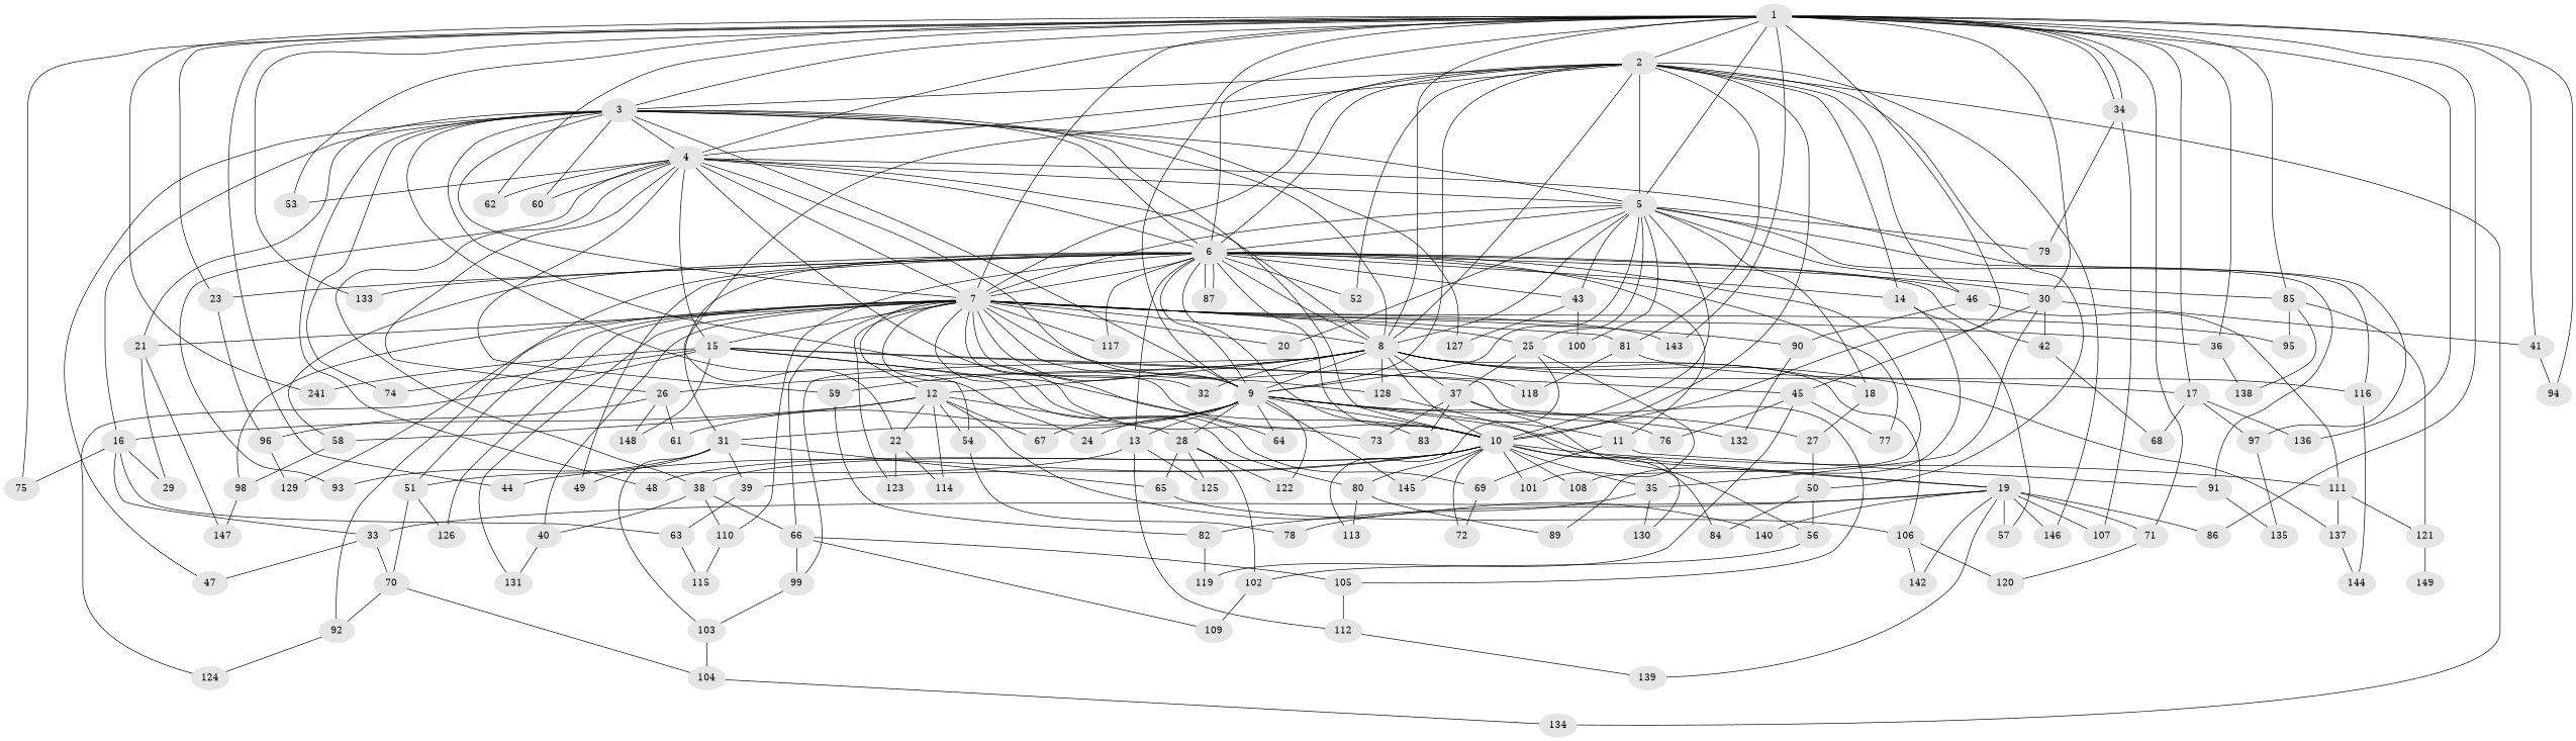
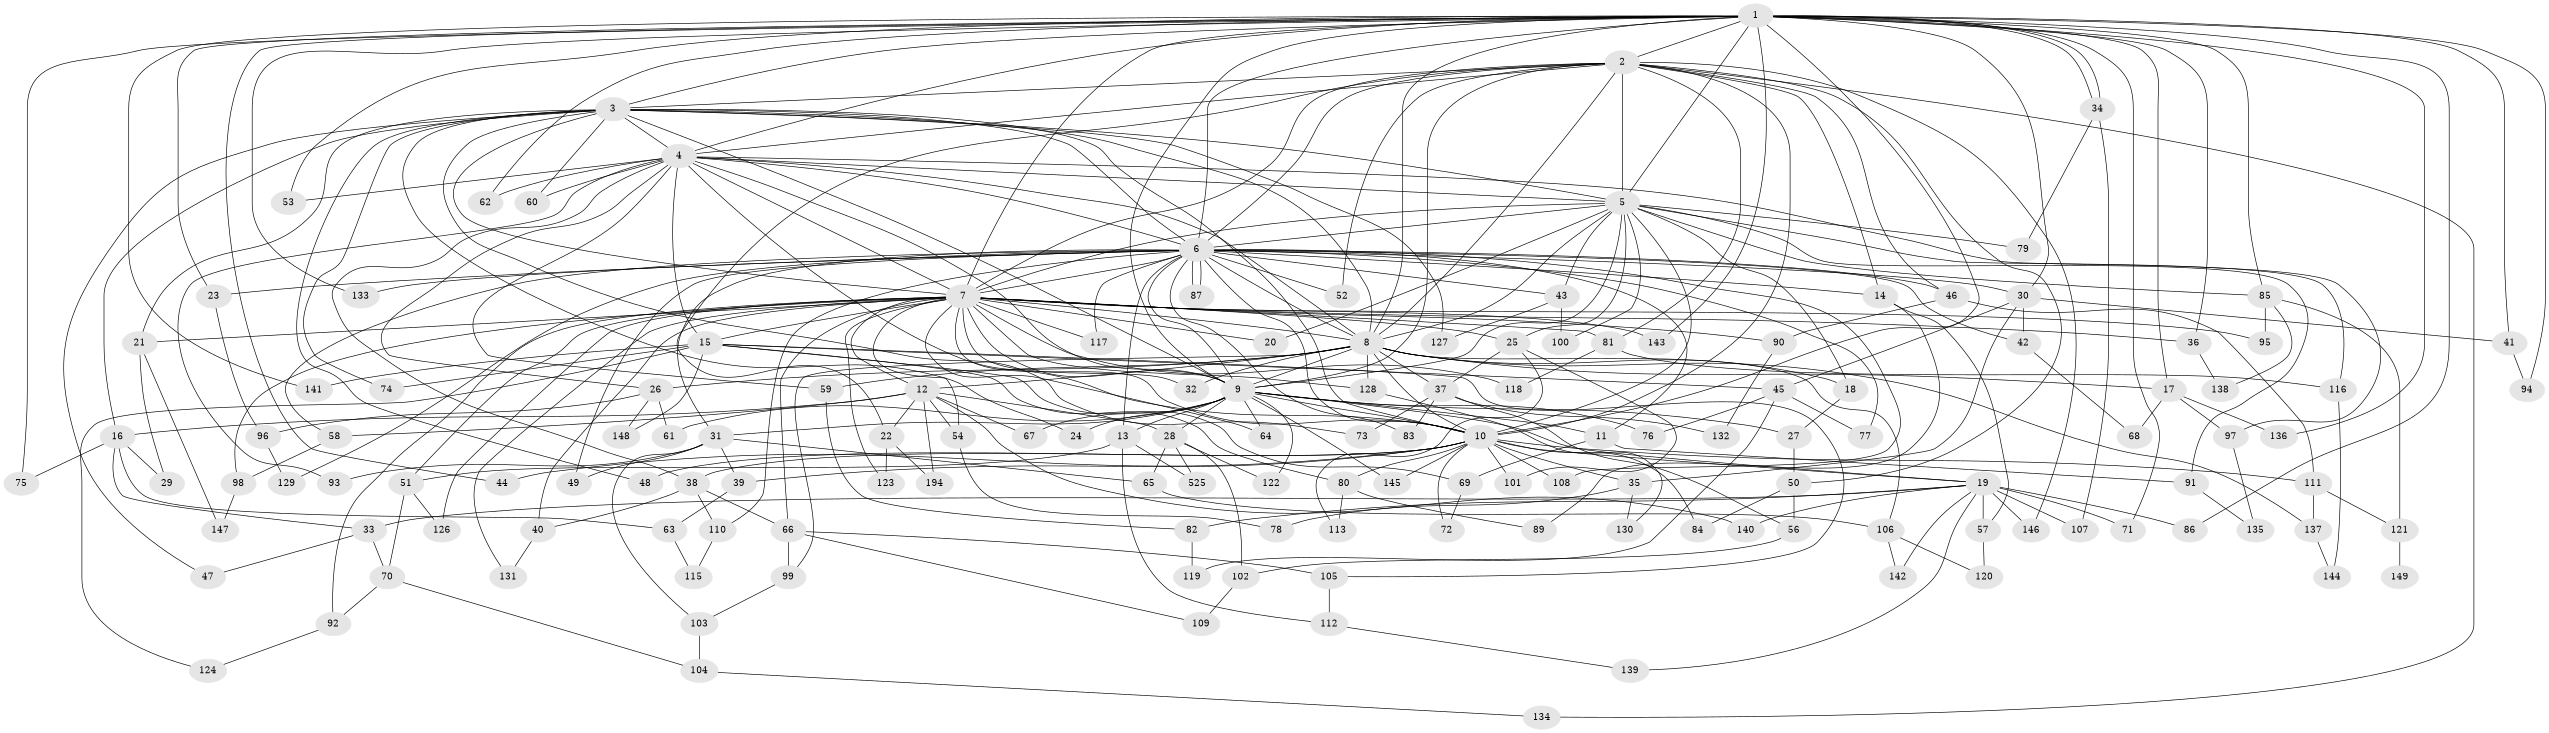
  graph {
    node [color=gray90 style=filled]
    1
    2
    3
    4
    5
    6
    7
    8
    9
    10
    17
    23
    30
    34
    36
    41
    44
    53
    62
    71
    75
    85
    86
    94
    133
    136
-   141 [label=241]
+   141
    143
    14
    22
    46
    50
    52
    81
    134
    146
    16
    21
    24
    47
    48
    60
    73
    74
    127
    15
    26
    38
    59
    93
    97
    18
    20
    25
    43
    79
    91
    100
    116
    11
    13
    31
    42
    49
    58
    77
    83
    87
    108
    110
    117
    129
    12
    32
    40
    51
    54
    64
    66
    90
    92
    95
    98
    118
    123
    126
    128
    131
    37
    99
    106
    137
    19
    27
    28
    61
    67
    76
    122
    145
    35
    39
    72
    80
    84
    101
    111
    68
    96
    45
    107
    138
    120
    121
    57
    89
-   114
+   114 [label=194]
    56
    29
    33
    63
    147
    69
    105
    124
    148
    82
    135
    113
    144
    112
-   125
+   125 [label=525]
    65
    103
    115
    140
    70
    78
    109
    132
    130
    142
    139
    102
    119
    104
    149
    1 -- 2
    1 -- 3
    1 -- 4
    1 -- 5
    1 -- 6
    1 -- 7
    1 -- 8
    1 -- 9
    1 -- 10
    1 -- 17
    1 -- 23
    1 -- 30
    1 -- 34
    1 -- 34
    1 -- 36
    1 -- 41
    1 -- 44
    1 -- 53
    1 -- 62
    1 -- 71
    1 -- 75
    1 -- 85
    1 -- 86
    1 -- 94
    1 -- 133
    1 -- 136
    1 -- 141
    1 -- 143
    2 -- 3
    2 -- 4
    2 -- 5
    2 -- 6
    2 -- 7
    2 -- 8
    2 -- 9
    2 -- 10
    2 -- 14
    2 -- 22
    2 -- 46
    2 -- 50
    2 -- 52
    2 -- 81
    2 -- 134
    2 -- 146
    3 -- 4
    3 -- 5
    3 -- 6
    3 -- 7
    3 -- 8
    3 -- 9
    3 -- 10
    3 -- 16
    3 -- 21
    3 -- 24
    3 -- 47
    3 -- 48
    3 -- 60
    3 -- 73
    3 -- 74
    3 -- 127
    4 -- 5
    4 -- 6
    4 -- 7
    4 -- 8
    4 -- 9
    4 -- 10
    4 -- 53
    4 -- 62
    4 -- 60
    4 -- 15
    4 -- 26
    4 -- 38
    4 -- 59
    4 -- 93
    4 -- 97
    5 -- 6
    5 -- 7
    5 -- 8
    5 -- 9
    5 -- 10
    5 -- 85
    5 -- 18
    5 -- 20
    5 -- 25
    5 -- 43
    5 -- 79
    5 -- 91
    5 -- 100
    5 -- 116
    6 -- 7
    6 -- 8
    6 -- 9
    6 -- 10
    6 -- 23
    6 -- 30
    6 -- 133
    6 -- 14
    6 -- 46
    6 -- 52
    6 -- 43
    6 -- 11
    6 -- 13
    6 -- 31
    6 -- 42
    6 -- 49
    6 -- 58
    6 -- 77
    6 -- 83
    6 -- 87
    6 -- 87
    6 -- 108
    6 -- 110
    6 -- 117
    6 -- 129
    7 -- 8
    7 -- 9
    7 -- 10
    7 -- 36
    7 -- 143
    7 -- 81
    7 -- 21
    7 -- 15
    7 -- 20
    7 -- 25
    7 -- 117
    7 -- 12
    7 -- 32
    7 -- 40
    7 -- 51
    7 -- 54
    7 -- 64
    7 -- 66
    7 -- 90
    7 -- 92
    7 -- 95
    7 -- 98
    7 -- 118
    7 -- 123
    7 -- 126
    7 -- 128
    7 -- 131
    8 -- 9
    8 -- 10
    8 -- 17
    8 -- 26
    8 -- 59
    8 -- 18
    8 -- 12
    8 -- 32
    8 -- 128
    8 -- 37
    8 -- 99
    8 -- 106
    8 -- 137
    9 -- 10
    9 -- 24
    9 -- 11
    9 -- 13
    9 -- 31
    9 -- 64
    9 -- 19
    9 -- 27
    9 -- 28
    9 -- 61
    9 -- 67
    9 -- 76
    9 -- 122
    9 -- 145
    10 -- 44
    10 -- 48
    10 -- 38
    10 -- 108
    10 -- 19
    10 -- 145
    10 -- 35
    10 -- 39
    10 -- 72
    10 -- 80
    10 -- 84
    10 -- 101
    10 -- 111
    17 -- 136
    17 -- 97
    17 -- 68
    23 -- 96
    30 -- 41
    30 -- 42
    30 -- 35
    30 -- 45
    34 -- 79
    34 -- 107
    36 -- 138
    41 -- 94
-   71 -- 120
+   57 -- 120
    85 -- 95
    85 -- 138
    85 -- 121
    14 -- 57
    14 -- 89
    22 -- 123
    22 -- 114
    46 -- 90
    46 -- 111
    50 -- 84
    50 -- 56
    81 -- 116
    81 -- 118
    16 -- 75
    16 -- 29
    16 -- 33
    16 -- 63
    21 -- 29
    21 -- 147
    15 -- 141
    15 -- 74
    15 -- 80
    15 -- 45
    15 -- 69
    15 -- 105
    15 -- 124
    15 -- 148
    26 -- 61
    26 -- 96
    26 -- 148
    38 -- 110
    38 -- 40
    38 -- 66
    59 -- 82
    97 -- 135
    18 -- 27
    25 -- 37
    25 -- 101
    25 -- 113
    43 -- 127
    43 -- 100
    91 -- 135
    116 -- 144
    11 -- 91
    11 -- 69
    13 -- 51
    13 -- 112
    13 -- 125
    31 -- 93
    31 -- 49
    31 -- 39
    31 -- 65
    31 -- 103
    42 -- 68
    58 -- 98
    110 -- 115
    12 -- 22
    12 -- 16
    12 -- 58
    12 -- 54
    12 -- 28
    12 -- 67
    12 -- 114
    12 -- 140
    40 -- 131
    51 -- 126
    51 -- 70
    54 -- 78
    66 -- 99
    66 -- 105
    66 -- 109
    90 -- 132
    92 -- 124
    98 -- 147
    128 -- 130
    37 -- 73
    37 -- 83
    37 -- 56
    37 -- 132
    99 -- 103
    106 -- 120
    106 -- 142
    137 -- 144
    19 -- 71
    19 -- 86
    19 -- 146
    19 -- 107
    19 -- 57
    19 -- 33
    19 -- 82
    19 -- 140
    19 -- 142
    19 -- 139
    27 -- 50
    28 -- 122
    28 -- 125
    28 -- 65
    28 -- 102
    35 -- 78
    35 -- 130
    39 -- 63
    80 -- 89
    80 -- 113
    111 -- 137
    111 -- 121
    96 -- 129
    45 -- 77
    45 -- 76
    45 -- 119
    121 -- 149
    56 -- 102
    33 -- 47
    33 -- 70
    63 -- 115
    69 -- 72
    105 -- 112
    82 -- 119
    112 -- 139
    65 -- 106
    103 -- 104
    70 -- 92
    70 -- 104
    102 -- 109
    104 -- 134
  }
